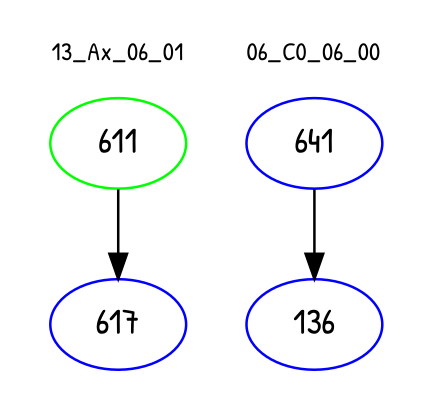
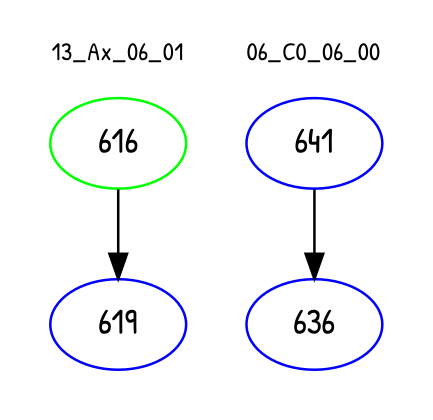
  digraph {
    fontname="Patrick Hand"
    node [color=blue fontname="Patrick Hand"]
    edge [color=black fontname="Patrick Hand"]
-   n1 [color=green label=611]
-   n2 [label=617]
+   n1 [color=green label=616]
+   n2 [label=619]
    n3 [label=641]
-   n4 [label=136]
+   n4 [label=636]
    subgraph cluster_1 {
      color=white
      fontsize=10
      label="13_Ax_06_01"
      n1
      n2
    }
    subgraph cluster_2 {
      color=white
      fontsize=10
      label="06_C0_06_00"
      n3
      n4
    }
    n1 -> n2
    n3 -> n4
  }
